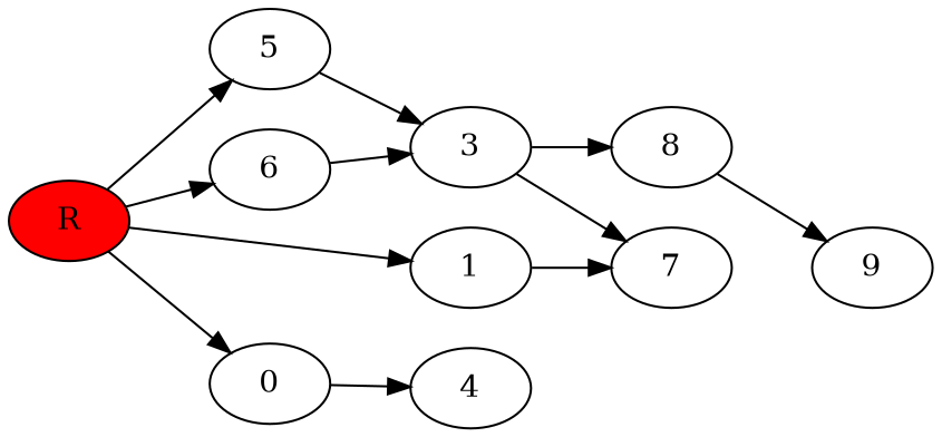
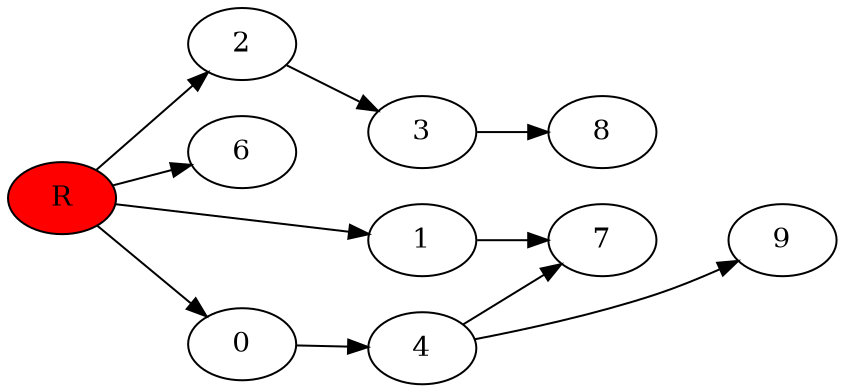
  digraph {
    rankdir=LR
    1
    7
    n3 [label=0]
    4
    3
    8
    9
-   5
+   5 [label=2]
    6
    R [fillcolor="#ff0000" style=filled]
    1 -> 7
    n3 -> 4
-   3 -> 7
+   4 -> 7
    3 -> 8
-   8 -> 9
+   4 -> 9
    5 -> 3
-   6 -> 3
    R -> 1
    R -> n3
    R -> 5
    R -> 6
  }
